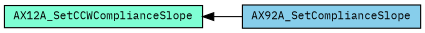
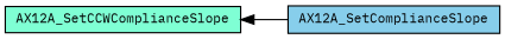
  digraph {
    rankdir=LR
    fontname="IBM Plex Mono"
    node [color=black fontname="IBM Plex Mono" fontsize=10 shape=record style=filled]
    n1 [fillcolor=aquamarine fontcolor=black height=0.2 label=AX12A_SetCCWComplianceSlope width=0.4]
-   n2 [fillcolor=skyblue height=0.2 label=AX92A_SetComplianceSlope width=0.4]
+   n2 [fillcolor=skyblue height=0.2 label=AX12A_SetComplianceSlope width=0.4]
    n1 -> n2 [color=black dir=back fontname="IBM Plex Mono" fontsize=10 labelfontname=Helvetica labelfontsize=10 style=solid]
  }
